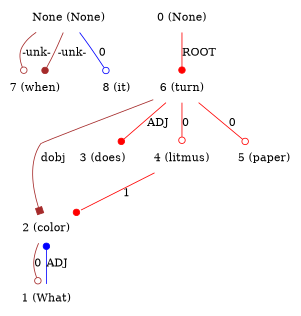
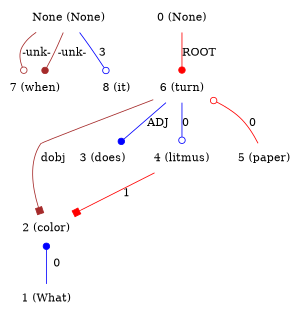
  digraph {
    node [shape=plaintext]
    edge [arrowhead=odot color=brown dir=forward]
    n1 [label="None (None)"]
    n2 [label="7 (when)"]
    n3 [label="8 (it)"]
    n4 [label="0 (None)"]
    n5 [label="6 (turn)"]
    n6 [label="2 (color)"]
    n7 [label="3 (does)"]
    n8 [label="4 (litmus)"]
    n9 [label="5 (paper)"]
    n10 [label="1 (What)"]
    n1 -> n2 [label="-unk-"]
    n1 -> n2 [arrowhead=dot label="-unk-"]
-   n1 -> n3 [color=blue label=0]
+   n1 -> n3 [color=blue label=3]
    n4 -> n5 [arrowhead=dot color=red label=ROOT]
    n5 -> n6 [arrowhead=box label=dobj]
-   n5 -> n7 [arrowhead=dot color=red label=ADJ]
-   n5 -> n8 [color=red label=0]
-   n5 -> n9 [color=red label=0]
-   n6 -> n10 [label=0]
-   n8 -> n6 [arrowhead=dot color=red label=1]
-   n10 -> n6 [arrowhead=dot color=blue label=ADJ]
+   n5 -> n7 [arrowhead=dot color=blue label=ADJ]
+   n5 -> n8 [color=blue label=0]
+   n9 -> n5 [color=red label=0]
+   n8 -> n6 [arrowhead=box color=red label=1]
+   n10 -> n6 [arrowhead=dot color=blue label=0]
  }
